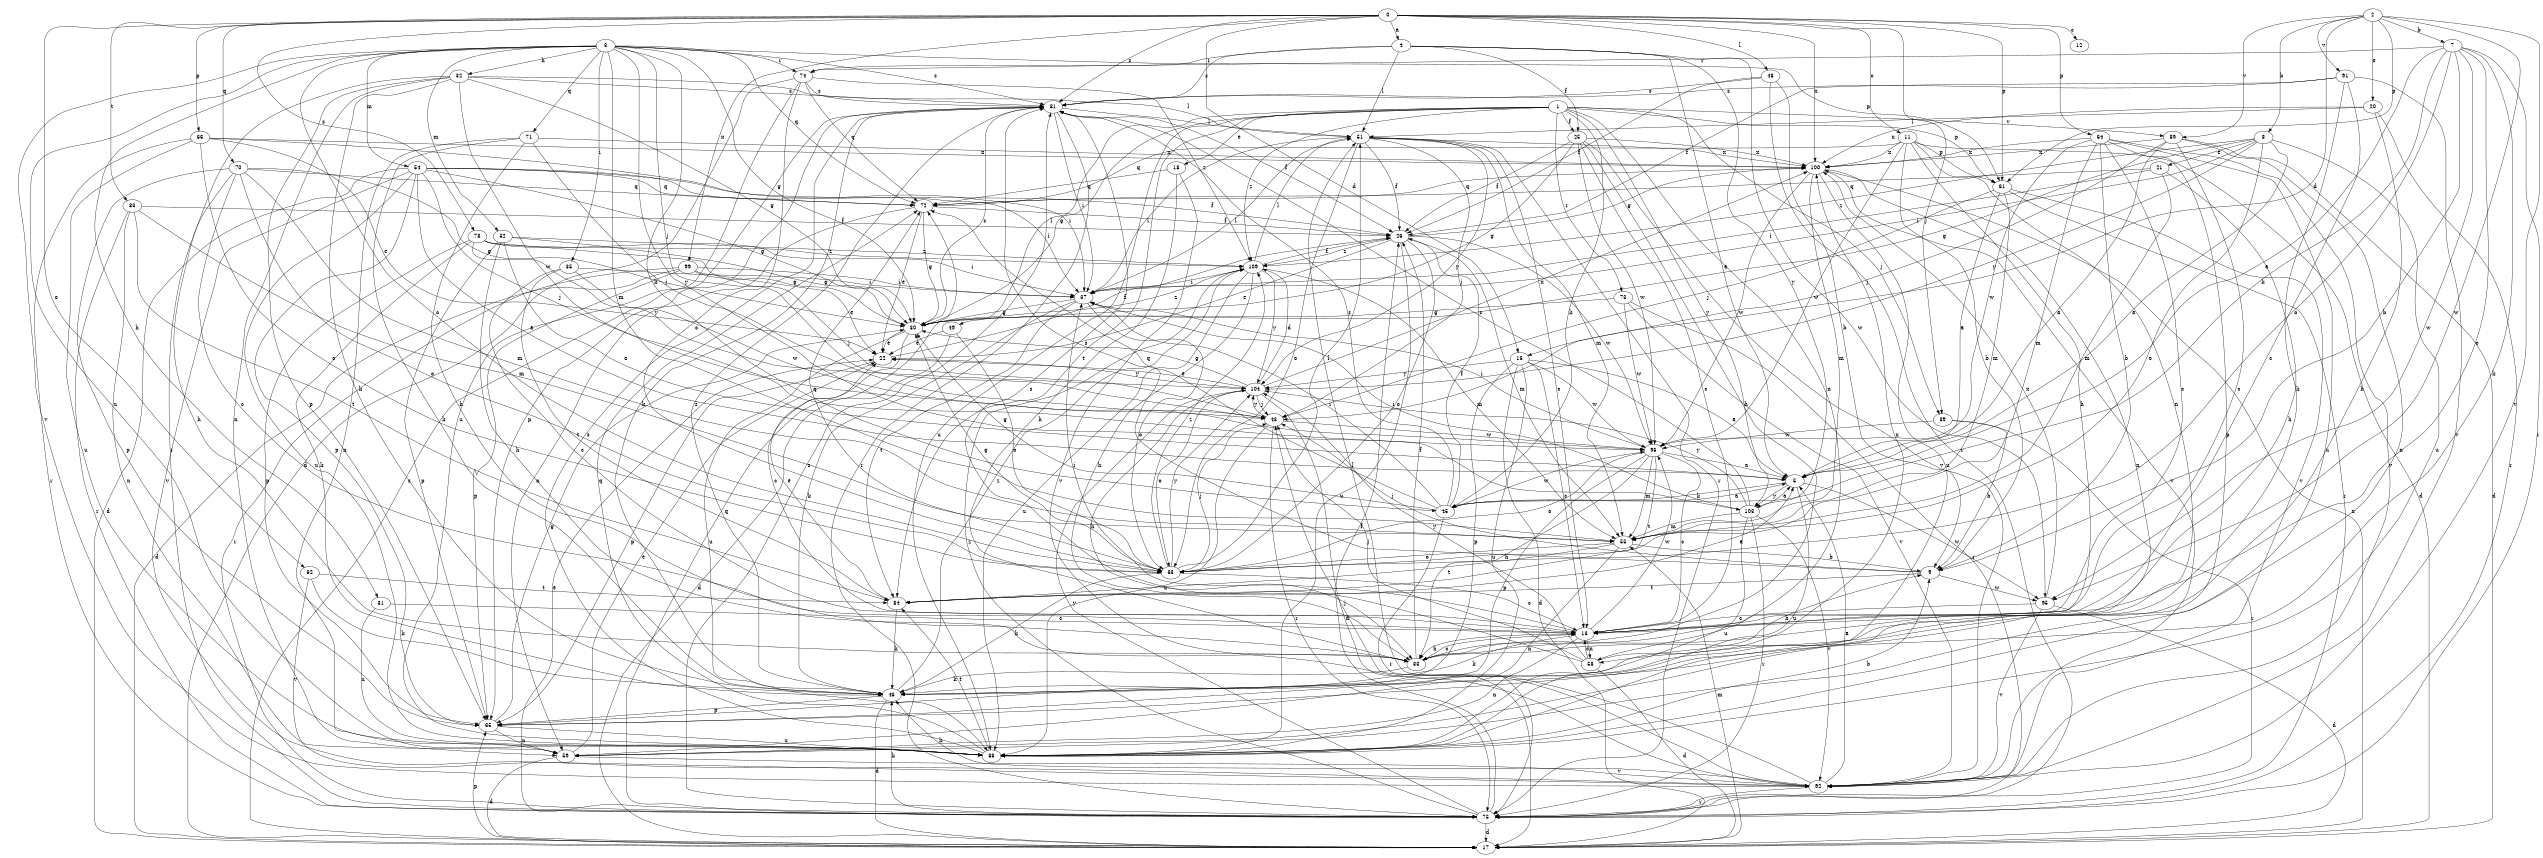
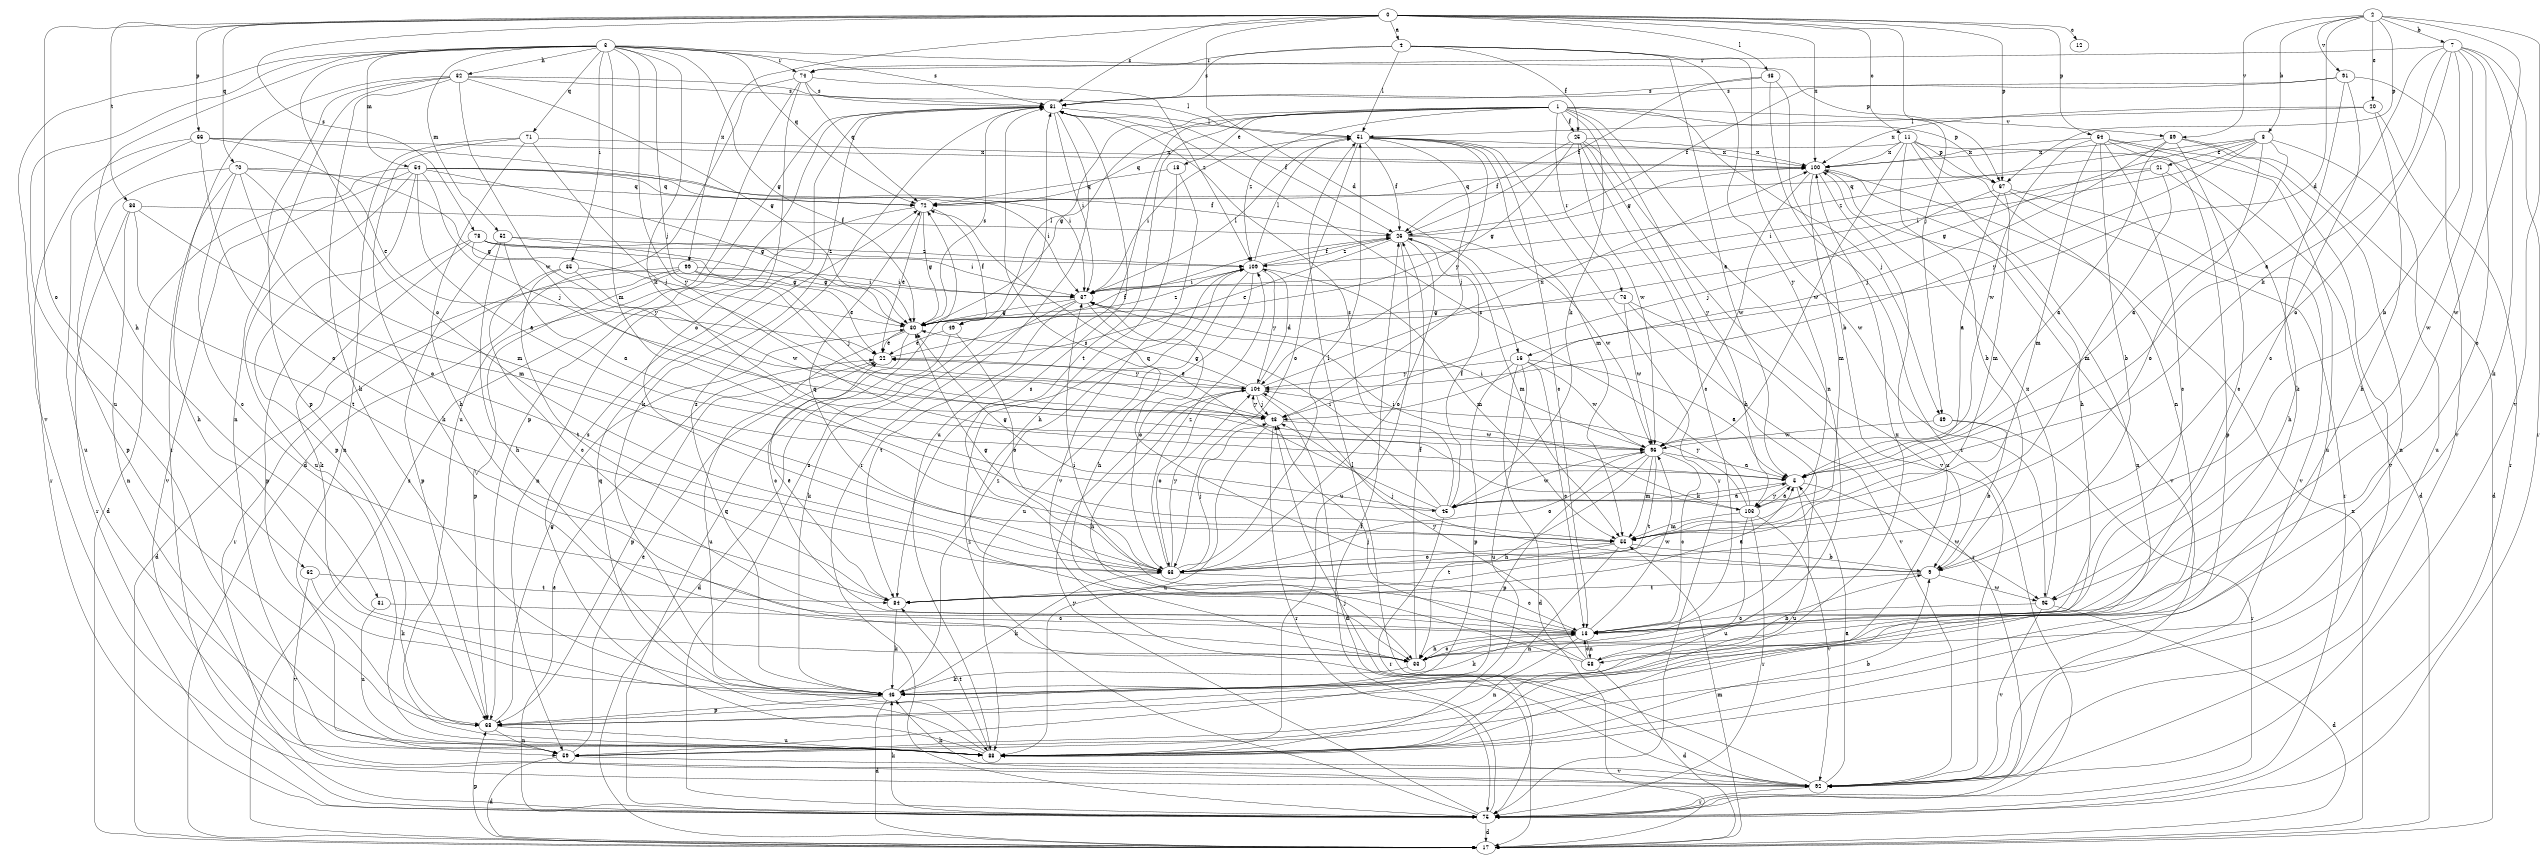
  strict digraph {
    0
    4
    11
    12
    16
    39
    48
    62
    64
    66
-   67 [label=61]
+   67
    70
    78
    81
    83
    99
    100
    25
    103
    95
    74
    5
    51
    58
    72
    9
    17
    33
    96
    88
    13
    104
-   68 [label=65]
+   68
    75
    26
    84
    92
    46
    55
    63
    37
    22
    n43 [label=43]
    30
    109
    59
    1
    18
    45
    49
    73
    89
    2
    7
    8
    20
    91
    21
    3
    31
    32
    35
    52
    54
    71
    0 -> 4 [label=a]
    0 -> 11 [label=c]
    0 -> 12 [label=c]
    0 -> 16 [label=d]
    0 -> 39 [label=j]
    0 -> 48 [label=l]
    0 -> 62 [label=o]
    0 -> 64 [label=p]
    0 -> 66 [label=p]
    0 -> 67 [label=p]
    0 -> 70 [label=q]
    0 -> 78 [label=s]
    0 -> 81 [label=s]
    0 -> 83 [label=t]
    0 -> 99 [label=x]
    0 -> 100 [label=x]
    4 -> 81 [label=s]
    4 -> 25 [label=f]
    4 -> 103 [label=y]
    4 -> 95 [label=w]
    4 -> 74 [label=r]
    4 -> 5 [label=a]
    4 -> 51 [label=l]
    11 -> 67 [label=p]
    11 -> 100 [label=x]
    11 -> 58 [label=n]
    11 -> 72 [label=q]
    11 -> 9 [label=b]
    11 -> 17 [label=d]
    11 -> 33 [label=h]
    11 -> 96 [label=w]
    16 -> 5 [label=a]
    16 -> 17 [label=d]
    16 -> 96 [label=w]
    16 -> 88 [label=u]
    16 -> 13 [label=c]
    16 -> 104 [label=y]
    16 -> 68 [label=p]
    39 -> 9 [label=b]
    39 -> 96 [label=w]
    39 -> 75 [label=r]
    48 -> 81 [label=s]
    48 -> 9 [label=b]
    48 -> 75 [label=r]
    48 -> 26 [label=f]
    62 -> 84 [label=t]
    62 -> 92 [label=v]
    62 -> 46 [label=k]
    64 -> 100 [label=x]
    64 -> 9 [label=b]
    64 -> 96 [label=w]
    64 -> 88 [label=u]
    64 -> 13 [label=c]
    64 -> 68 [label=p]
    64 -> 92 [label=v]
    64 -> 55 [label=m]
    66 -> 100 [label=x]
    66 -> 88 [label=u]
    66 -> 75 [label=r]
    66 -> 63 [label=o]
    66 -> 37 [label=i]
    66 -> 22 [label=e]
    67 -> 5 [label=a]
    67 -> 75 [label=r]
    67 -> 92 [label=v]
    67 -> 55 [label=m]
    67 -> n43 [label=j]
    70 -> 72 [label=q]
    70 -> 33 [label=h]
    70 -> 13 [label=c]
    70 -> 68 [label=p]
    70 -> 55 [label=m]
    70 -> 63 [label=o]
    70 -> 30 [label=g]
    78 -> 104 [label=y]
    78 -> 68 [label=p]
    78 -> 46 [label=k]
    78 -> 37 [label=i]
    78 -> 30 [label=g]
    78 -> 109 [label=z]
    81 -> 51 [label=l]
    81 -> 68 [label=p]
    81 -> 75 [label=r]
    81 -> 26 [label=f]
    81 -> 46 [label=k]
    81 -> 37 [label=i]
    83 -> 75 [label=r]
    83 -> 26 [label=f]
    83 -> 84 [label=t]
    83 -> 55 [label=m]
    83 -> 59 [label=n]
    99 -> 17 [label=d]
    99 -> 68 [label=p]
    99 -> 75 [label=r]
    99 -> 37 [label=i]
    99 -> 22 [label=e]
    99 -> n43 [label=j]
    100 -> 72 [label=q]
    100 -> 96 [label=w]
    100 -> 88 [label=u]
    100 -> 92 [label=v]
    100 -> 55 [label=m]
    100 -> 59 [label=n]
    25 -> 100 [label=x]
    25 -> 33 [label=h]
    25 -> 96 [label=w]
    25 -> 13 [label=c]
    25 -> 26 [label=f]
    25 -> 92 [label=v]
    25 -> 30 [label=g]
    103 -> 81 [label=s]
    103 -> 5 [label=a]
    103 -> 88 [label=u]
    103 -> 104 [label=y]
    103 -> 75 [label=r]
    103 -> 92 [label=v]
    103 -> 55 [label=m]
    103 -> 37 [label=i]
    95 -> 100 [label=x]
    95 -> 17 [label=d]
    95 -> 13 [label=c]
    95 -> 92 [label=v]
    74 -> 81 [label=s]
    74 -> 72 [label=q]
    74 -> 17 [label=d]
    74 -> 88 [label=u]
    74 -> 63 [label=o]
    74 -> 109 [label=z]
    5 -> 103 [label=y]
    5 -> 95 [label=w]
    5 -> 88 [label=u]
    5 -> 45 [label=k]
    51 -> 100 [label=x]
    51 -> 13 [label=c]
    51 -> 104 [label=y]
    51 -> 75 [label=r]
    51 -> 26 [label=f]
    51 -> 55 [label=m]
    51 -> 63 [label=o]
    51 -> 37 [label=i]
    51 -> n43 [label=j]
    58 -> 81 [label=s]
    58 -> 9 [label=b]
    58 -> 17 [label=d]
    58 -> 13 [label=c]
    58 -> 104 [label=y]
    58 -> n43 [label=j]
-   72 -> 26 [label=f]
+   72 -> 49 [label=f]
    72 -> 22 [label=e]
    72 -> 30 [label=g]
    72 -> 59 [label=n]
    9 -> 81 [label=s]
    9 -> 95 [label=w]
    9 -> 84 [label=t]
    9 -> n43 [label=j]
    17 -> 81 [label=s]
    17 -> 100 [label=x]
    17 -> 68 [label=p]
    17 -> 55 [label=m]
    33 -> 13 [label=c]
    33 -> 26 [label=f]
    33 -> 46 [label=k]
    96 -> 5 [label=a]
    96 -> 33 [label=h]
    96 -> 13 [label=c]
    96 -> 68 [label=p]
    96 -> 84 [label=t]
    96 -> 55 [label=m]
    96 -> 63 [label=o]
    96 -> 37 [label=i]
    88 -> 81 [label=s]
    88 -> 72 [label=q]
    88 -> 9 [label=b]
    88 -> 84 [label=t]
    13 -> 58 [label=n]
    13 -> 33 [label=h]
    13 -> 96 [label=w]
    13 -> 46 [label=k]
    13 -> 37 [label=i]
    13 -> 59 [label=n]
    104 -> 100 [label=x]
    104 -> 17 [label=d]
    104 -> 33 [label=h]
    104 -> 63 [label=o]
    104 -> 22 [label=e]
    104 -> n43 [label=j]
    104 -> 30 [label=g]
    104 -> 109 [label=d]
    68 -> 88 [label=u]
    68 -> 30 [label=g]
    68 -> 59 [label=n]
    75 -> 81 [label=s]
    75 -> 72 [label=q]
    75 -> 17 [label=d]
    75 -> 104 [label=y]
    75 -> 26 [label=f]
    75 -> 46 [label=k]
    75 -> 22 [label=e]
    75 -> 109 [label=z]
    26 -> 100 [label=g]
    26 -> 96 [label=w]
    26 -> 88 [label=u]
    26 -> 55 [label=m]
    26 -> 63 [label=o]
    26 -> 22 [label=e]
    26 -> 109 [label=z]
    84 -> 5 [label=a]
    84 -> 46 [label=k]
    84 -> 22 [label=e]
    92 -> 5 [label=a]
    92 -> 51 [label=l]
    92 -> 75 [label=r]
    92 -> 46 [label=k]
    92 -> n43 [label=j]
    46 -> 81 [label=s]
    46 -> 100 [label=x]
    46 -> 17 [label=d]
    46 -> 68 [label=p]
    46 -> 109 [label=z]
    55 -> 9 [label=b]
    55 -> 84 [label=t]
    55 -> 63 [label=o]
    55 -> 59 [label=n]
    63 -> 51 [label=l]
    63 -> 72 [label=q]
    63 -> 13 [label=c]
    63 -> 104 [label=y]
    63 -> 46 [label=k]
    63 -> n43 [label=j]
    63 -> 30 [label=g]
    63 -> 109 [label=z]
    37 -> 51 [label=l]
    37 -> 84 [label=t]
    37 -> 46 [label=k]
    37 -> 63 [label=o]
    37 -> 30 [label=g]
    22 -> 104 [label=y]
    22 -> 68 [label=p]
    22 -> 26 [label=f]
    n43 -> 96 [label=w]
    n43 -> 88 [label=u]
    n43 -> 104 [label=y]
    n43 -> 75 [label=r]
    30 -> 81 [label=s]
    30 -> 88 [label=u]
    30 -> 13 [label=c]
    30 -> 22 [label=e]
    30 -> 109 [label=z]
    109 -> 51 [label=l]
    109 -> 33 [label=h]
    109 -> 88 [label=u]
    109 -> 104 [label=y]
    109 -> 26 [label=f]
    109 -> 55 [label=m]
    109 -> 37 [label=i]
    59 -> 17 [label=d]
    59 -> 92 [label=v]
    59 -> 22 [label=e]
    1 -> 39 [label=j]
    1 -> 67 [label=p]
    1 -> 25 [label=f]
    1 -> 103 [label=y]
    1 -> 58 [label=n]
    1 -> 88 [label=u]
    1 -> 84 [label=t]
    1 -> 30 [label=g]
    1 -> 109 [label=z]
    1 -> 18 [label=e]
    1 -> 45 [label=k]
    1 -> 49 [label=l]
    1 -> 73 [label=r]
    1 -> 89 [label=v]
    18 -> 72 [label=q]
    18 -> 33 [label=h]
    18 -> 92 [label=v]
    45 -> 81 [label=s]
    45 -> 5 [label=a]
    45 -> 72 [label=q]
    45 -> 96 [label=w]
    45 -> 75 [label=r]
    45 -> 26 [label=f]
    45 -> 37 [label=i]
    45 -> 30 [label=g]
    49 -> 17 [label=d]
    49 -> 63 [label=o]
    49 -> 22 [label=e]
    73 -> 96 [label=w]
    73 -> 75 [label=r]
    73 -> 92 [label=v]
    73 -> 30 [label=g]
    89 -> 100 [label=x]
    89 -> 5 [label=a]
    89 -> 17 [label=d]
    89 -> 13 [label=c]
    89 -> n43 [label=j]
    89 -> 59 [label=n]
    2 -> 16 [label=d]
    2 -> 67 [label=p]
    2 -> 95 [label=w]
    2 -> 92 [label=v]
    2 -> 89 [label=v]
    2 -> 7 [label=b]
    2 -> 8 [label=b]
    2 -> 20 [label=e]
    2 -> 91 [label=v]
    7 -> 95 [label=w]
    7 -> 74 [label=r]
    7 -> 5 [label=a]
    7 -> 9 [label=b]
    7 -> 13 [label=c]
    7 -> 75 [label=r]
    7 -> 46 [label=k]
    7 -> 63 [label=o]
    7 -> 45 [label=k]
    8 -> 5 [label=a]
    8 -> 88 [label=u]
    8 -> 104 [label=y]
    8 -> 63 [label=o]
    8 -> 37 [label=i]
    8 -> 30 [label=g]
    8 -> 109 [label=z]
    8 -> 21 [label=e]
    20 -> 100 [label=x]
    20 -> 51 [label=l]
    20 -> 33 [label=h]
    20 -> 75 [label=r]
    91 -> 81 [label=s]
    91 -> 13 [label=c]
    91 -> 26 [label=f]
    91 -> 92 [label=v]
    91 -> 46 [label=k]
    21 -> 72 [label=q]
    21 -> 33 [label=h]
    21 -> 55 [label=m]
    21 -> 37 [label=i]
    3 -> 67 [label=p]
    3 -> 81 [label=s]
    3 -> 103 [label=y]
    3 -> 74 [label=r]
    3 -> 72 [label=q]
    3 -> 88 [label=u]
    3 -> 92 [label=v]
    3 -> 55 [label=m]
    3 -> 63 [label=o]
    3 -> n43 [label=j]
    3 -> 30 [label=g]
    3 -> 45 [label=k]
    3 -> 31 [label=h]
    3 -> 32 [label=h]
    3 -> 35 [label=i]
    3 -> 52 [label=m]
    3 -> 54 [label=m]
    3 -> 71 [label=q]
    31 -> 88 [label=u]
    31 -> 13 [label=c]
    32 -> 81 [label=s]
    32 -> 51 [label=l]
    32 -> 96 [label=w]
    32 -> 68 [label=p]
    32 -> 75 [label=r]
    32 -> 46 [label=k]
    32 -> 30 [label=g]
    32 -> 59 [label=n]
    35 -> 96 [label=w]
    35 -> 13 [label=c]
    35 -> 84 [label=t]
    35 -> 37 [label=i]
    52 -> 5 [label=a]
    52 -> 33 [label=h]
    52 -> 68 [label=p]
    52 -> 30 [label=g]
    52 -> 109 [label=z]
    54 -> 5 [label=a]
    54 -> 72 [label=q]
    54 -> 17 [label=d]
    54 -> 88 [label=u]
    54 -> 68 [label=p]
    54 -> 26 [label=f]
    54 -> 92 [label=v]
    54 -> 37 [label=i]
    54 -> n43 [label=j]
    54 -> 30 [label=g]
    71 -> 100 [label=x]
    71 -> 33 [label=h]
    71 -> 46 [label=k]
    71 -> n43 [label=j]
    71 -> 59 [label=n]
  }
